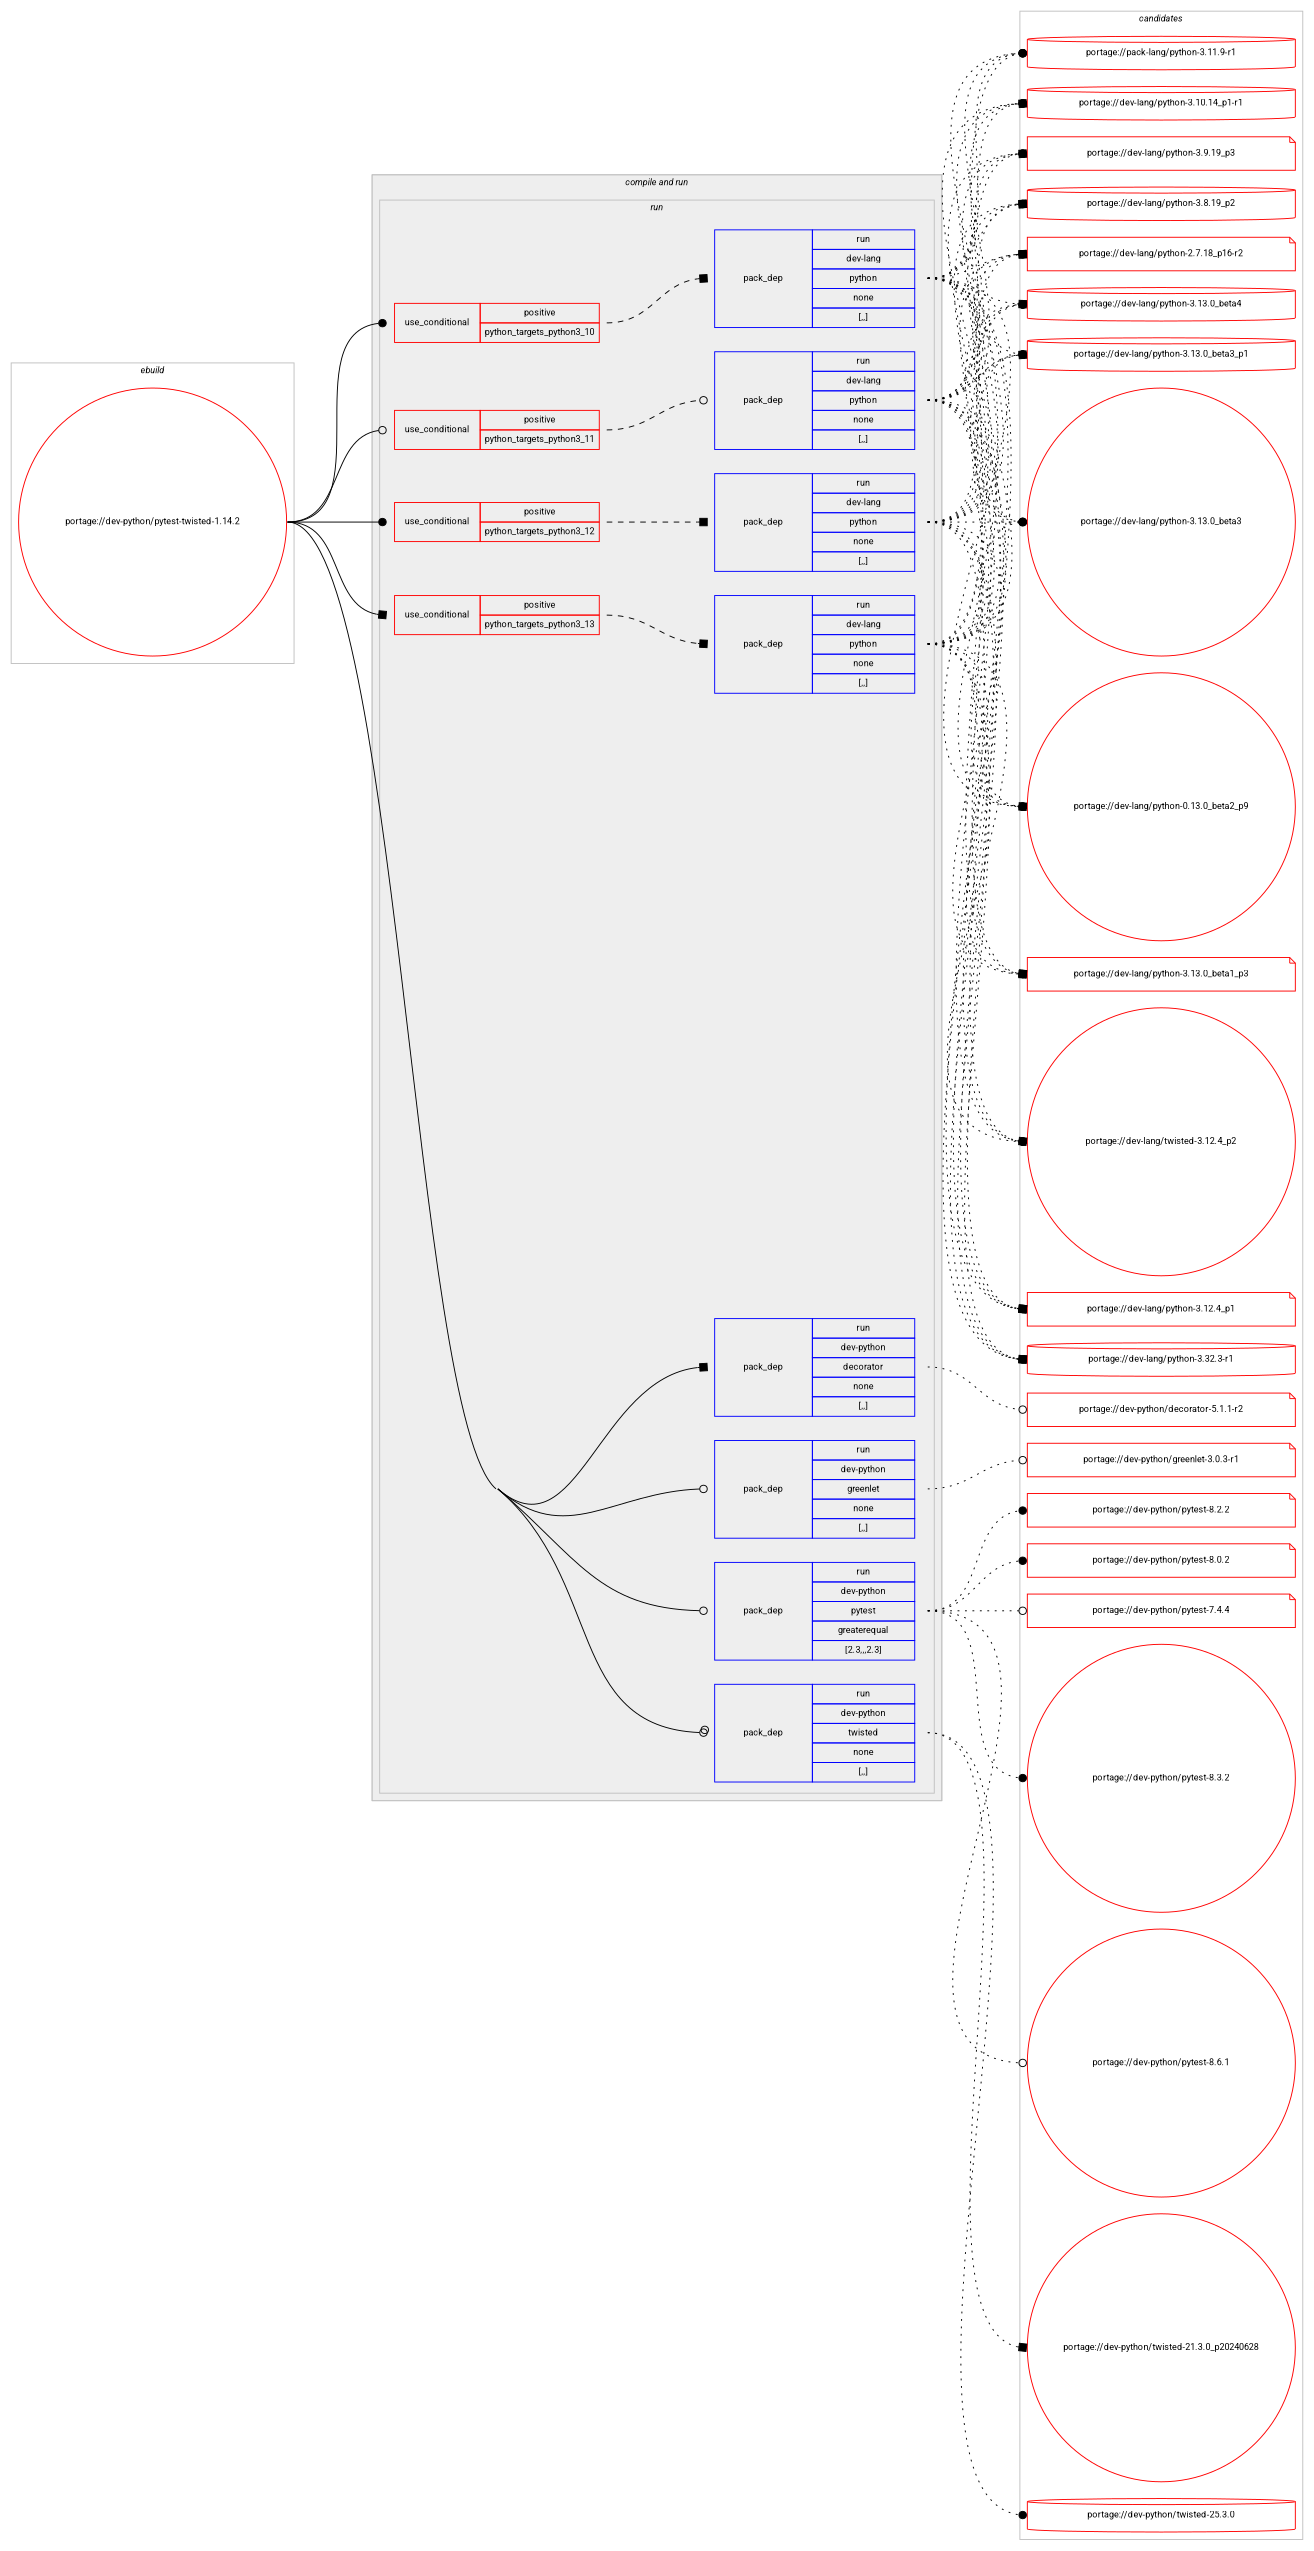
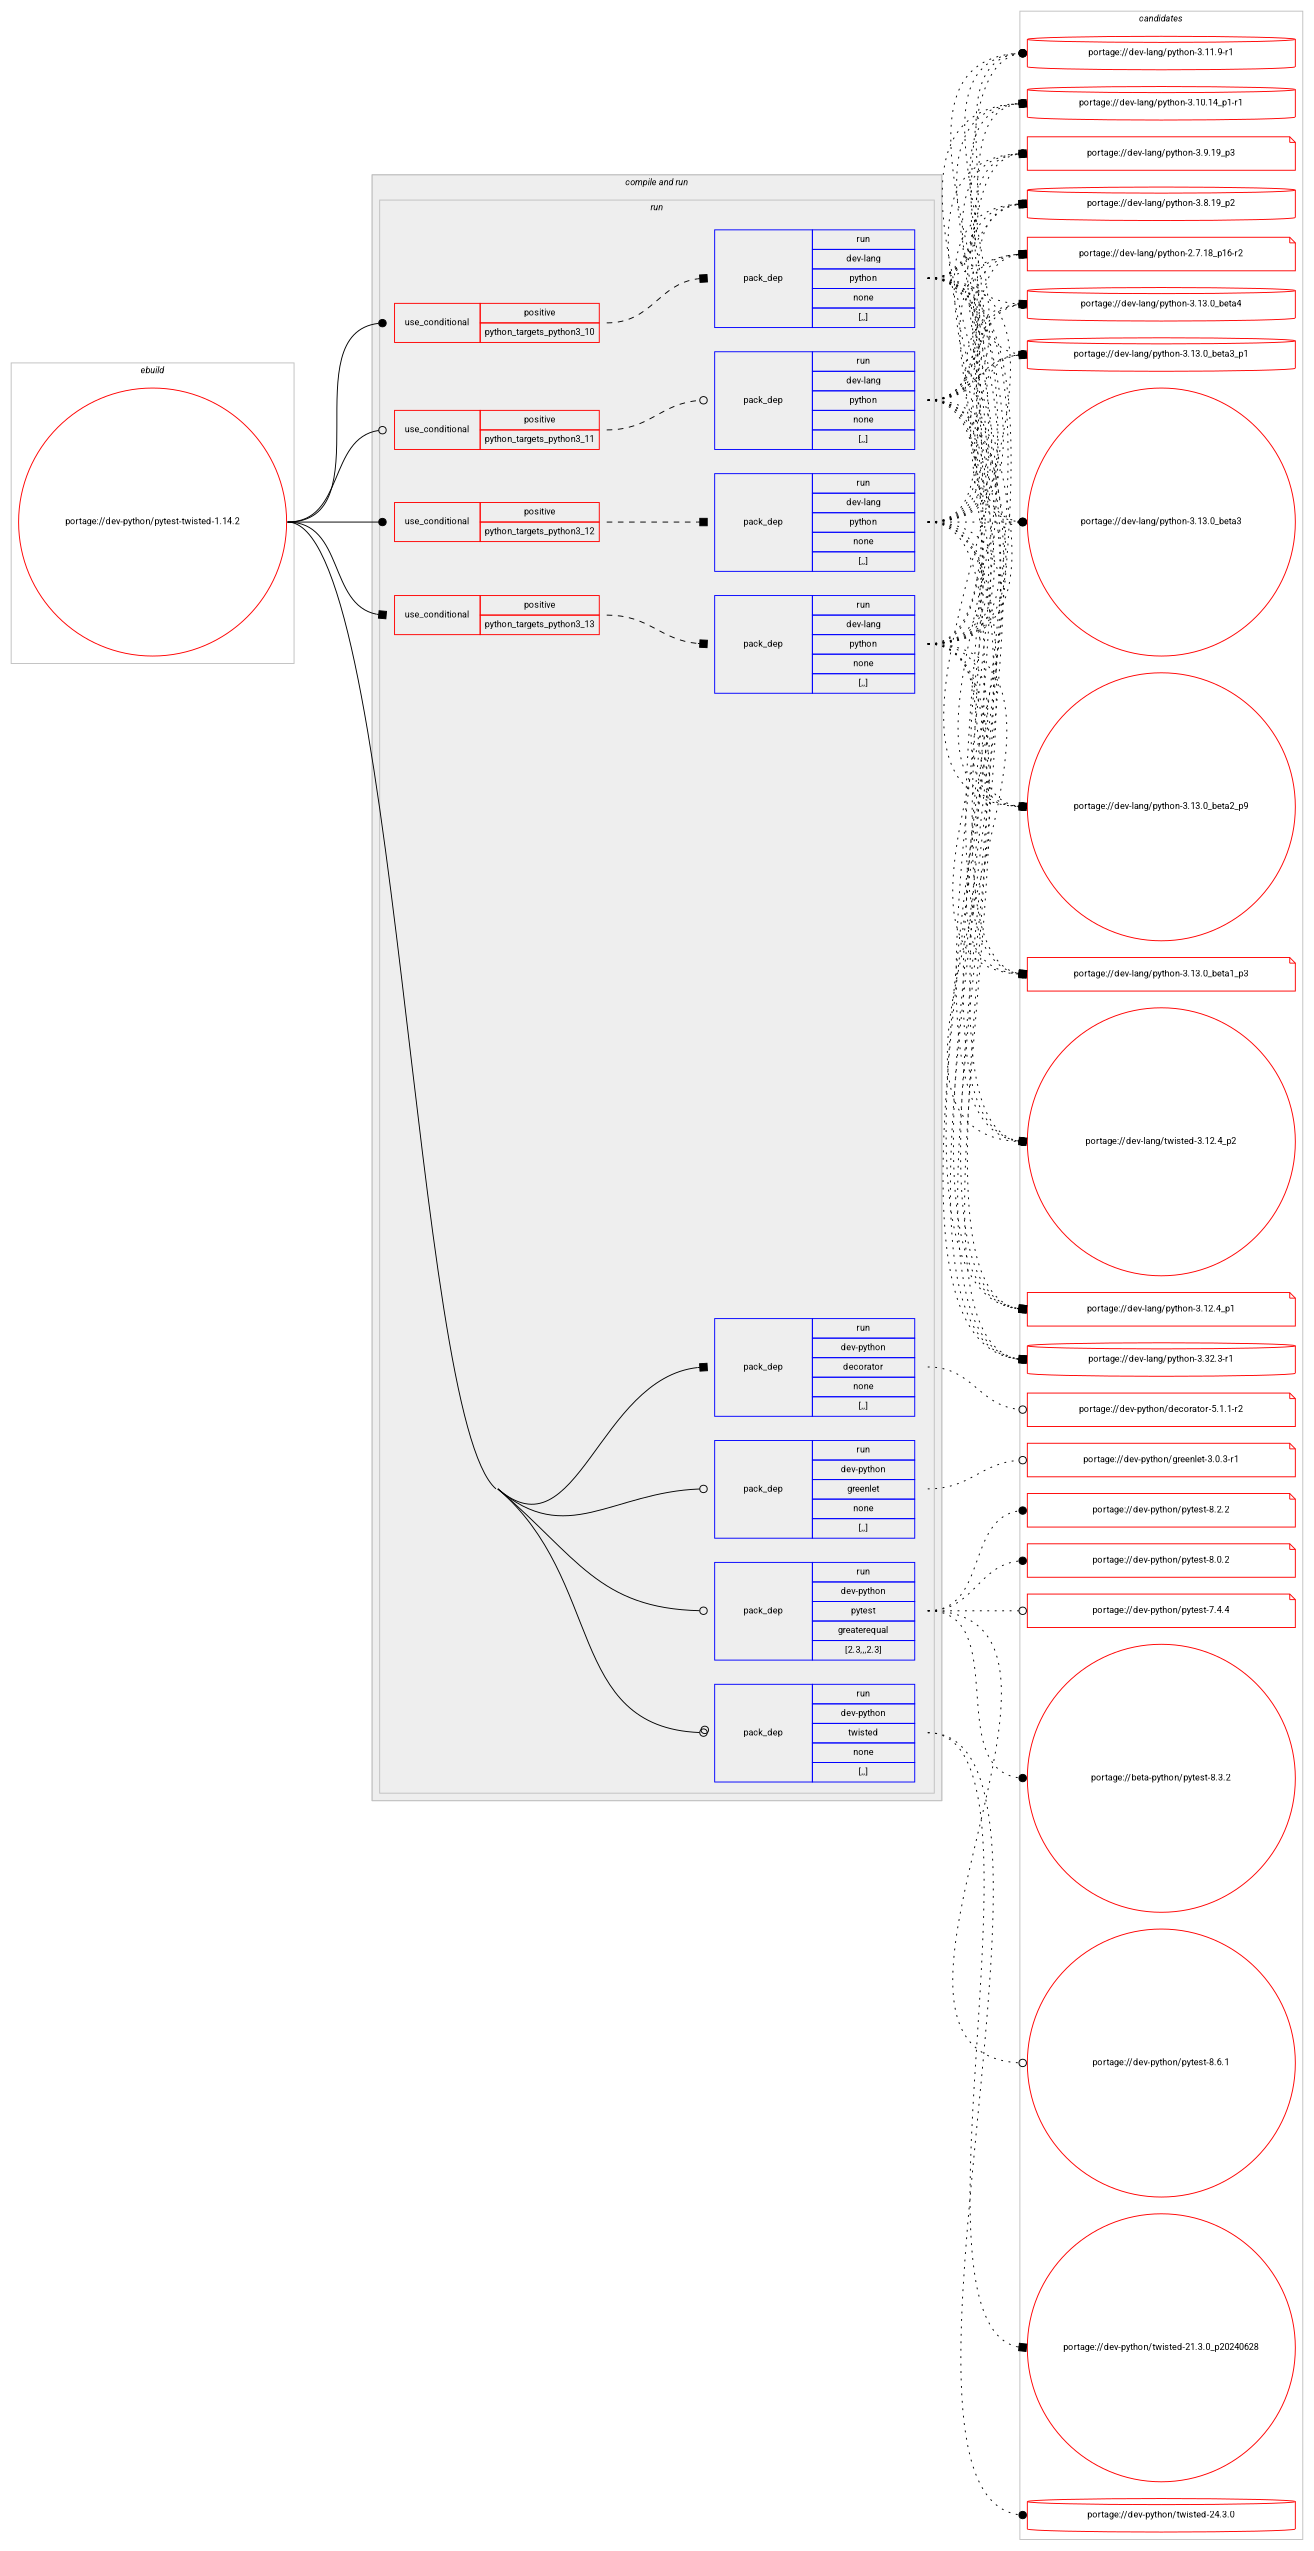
  digraph {
    compound=true
    concentrate=true
    fontname=Roboto
    fontsize=10
    newrank=true
    rankdir=LR
    ranksep=1.5
    node [color=red fontname=Roboto fontsize=10 shape=none]
    edge [arrowhead=odot fontname=Roboto headport=w style=dotted tailport=e weight=100]
    n1 [label="portage://dev-python/pytest-twisted-1.14.2" shape=circle width=4]
    n2 [color=blue label=<<TABLE BORDER="0" CELLBORDER="1" CELLSPACING="0" CELLPADDING="4" WIDTH="220"><TR><TD ROWSPAN="6" CELLPADDING="30">pack_dep</TD></TR><TR><TD WIDTH="110">run</TD></TR><TR><TD>dev-lang</TD></TR><TR><TD>python</TD></TR><TR><TD>none</TD></TR><TR><TD>[,,]</TD></TR></TABLE>>]
    n3 [label=<<TABLE BORDER="0" CELLBORDER="1" CELLSPACING="0" CELLPADDING="4"><TR><TD ROWSPAN="3" CELLPADDING="10">use_conditional</TD></TR><TR><TD>positive</TD></TR><TR><TD>python_targets_python3_10</TD></TR></TABLE>>]
    n4 [color=blue label=<<TABLE BORDER="0" CELLBORDER="1" CELLSPACING="0" CELLPADDING="4" WIDTH="220"><TR><TD ROWSPAN="6" CELLPADDING="30">pack_dep</TD></TR><TR><TD WIDTH="110">run</TD></TR><TR><TD>dev-lang</TD></TR><TR><TD>python</TD></TR><TR><TD>none</TD></TR><TR><TD>[,,]</TD></TR></TABLE>>]
    n5 [label=<<TABLE BORDER="0" CELLBORDER="1" CELLSPACING="0" CELLPADDING="4"><TR><TD ROWSPAN="3" CELLPADDING="10">use_conditional</TD></TR><TR><TD>positive</TD></TR><TR><TD>python_targets_python3_11</TD></TR></TABLE>>]
    n6 [color=blue label=<<TABLE BORDER="0" CELLBORDER="1" CELLSPACING="0" CELLPADDING="4" WIDTH="220"><TR><TD ROWSPAN="6" CELLPADDING="30">pack_dep</TD></TR><TR><TD WIDTH="110">run</TD></TR><TR><TD>dev-lang</TD></TR><TR><TD>python</TD></TR><TR><TD>none</TD></TR><TR><TD>[,,]</TD></TR></TABLE>>]
    n7 [label=<<TABLE BORDER="0" CELLBORDER="1" CELLSPACING="0" CELLPADDING="4"><TR><TD ROWSPAN="3" CELLPADDING="10">use_conditional</TD></TR><TR><TD>positive</TD></TR><TR><TD>python_targets_python3_12</TD></TR></TABLE>>]
    n8 [color=blue label=<<TABLE BORDER="0" CELLBORDER="1" CELLSPACING="0" CELLPADDING="4" WIDTH="220"><TR><TD ROWSPAN="6" CELLPADDING="30">pack_dep</TD></TR><TR><TD WIDTH="110">run</TD></TR><TR><TD>dev-lang</TD></TR><TR><TD>python</TD></TR><TR><TD>none</TD></TR><TR><TD>[,,]</TD></TR></TABLE>>]
    n9 [label=<<TABLE BORDER="0" CELLBORDER="1" CELLSPACING="0" CELLPADDING="4"><TR><TD ROWSPAN="3" CELLPADDING="10">use_conditional</TD></TR><TR><TD>positive</TD></TR><TR><TD>python_targets_python3_13</TD></TR></TABLE>>]
    n10 [color=blue label=<<TABLE BORDER="0" CELLBORDER="1" CELLSPACING="0" CELLPADDING="4" WIDTH="220"><TR><TD ROWSPAN="6" CELLPADDING="30">pack_dep</TD></TR><TR><TD WIDTH="110">run</TD></TR><TR><TD>dev-python</TD></TR><TR><TD>decorator</TD></TR><TR><TD>none</TD></TR><TR><TD>[,,]</TD></TR></TABLE>>]
    n11 [color=blue label=<<TABLE BORDER="0" CELLBORDER="1" CELLSPACING="0" CELLPADDING="4" WIDTH="220"><TR><TD ROWSPAN="6" CELLPADDING="30">pack_dep</TD></TR><TR><TD WIDTH="110">run</TD></TR><TR><TD>dev-python</TD></TR><TR><TD>greenlet</TD></TR><TR><TD>none</TD></TR><TR><TD>[,,]</TD></TR></TABLE>>]
    n12 [color=blue label=<<TABLE BORDER="0" CELLBORDER="1" CELLSPACING="0" CELLPADDING="4" WIDTH="220"><TR><TD ROWSPAN="6" CELLPADDING="30">pack_dep</TD></TR><TR><TD WIDTH="110">run</TD></TR><TR><TD>dev-python</TD></TR><TR><TD>pytest</TD></TR><TR><TD>greaterequal</TD></TR><TR><TD>[2.3,,,2.3]</TD></TR></TABLE>>]
    n13 [color=blue label=<<TABLE BORDER="0" CELLBORDER="1" CELLSPACING="0" CELLPADDING="4" WIDTH="220"><TR><TD ROWSPAN="6" CELLPADDING="30">pack_dep</TD></TR><TR><TD WIDTH="110">run</TD></TR><TR><TD>dev-python</TD></TR><TR><TD>twisted</TD></TR><TR><TD>none</TD></TR><TR><TD>[,,]</TD></TR></TABLE>>]
    n14 [label="portage://dev-lang/python-3.13.0_beta4" shape=cylinder width=4]
    n15 [label="portage://dev-lang/python-3.13.0_beta3_p1" shape=cylinder width=4]
    n16 [label="portage://dev-lang/python-3.13.0_beta3" shape=circle width=4]
-   n17 [label="portage://dev-lang/python-0.13.0_beta2_p9" shape=circle width=4]
+   n17 [label="portage://dev-lang/python-3.13.0_beta2_p9" shape=circle width=4]
    n18 [label="portage://dev-lang/python-3.13.0_beta1_p3" shape=note width=4]
    n19 [label="portage://dev-lang/twisted-3.12.4_p2" shape=circle width=4]
    n20 [label="portage://dev-lang/python-3.12.4_p1" shape=note width=4]
    n21 [label="portage://dev-lang/python-3.32.3-r1" shape=cylinder width=4]
-   n22 [label="portage://pack-lang/python-3.11.9-r1" shape=cylinder width=4]
+   n22 [label="portage://dev-lang/python-3.11.9-r1" shape=cylinder width=4]
    n23 [label="portage://dev-lang/python-3.10.14_p1-r1" shape=cylinder width=4]
    n24 [label="portage://dev-lang/python-3.9.19_p3" shape=note width=4]
    n25 [label="portage://dev-lang/python-3.8.19_p2" shape=cylinder width=4]
    n26 [label="portage://dev-lang/python-2.7.18_p16-r2" shape=note width=4]
    n27 [label="portage://dev-python/decorator-5.1.1-r2" shape=note width=4]
    n28 [label="portage://dev-python/greenlet-3.0.3-r1" shape=note width=4]
-   n29 [label="portage://dev-python/pytest-8.3.2" shape=circle width=4]
+   n29 [label="portage://beta-python/pytest-8.3.2" shape=circle width=4]
    n30 [label="portage://dev-python/pytest-8.6.1" shape=circle width=4]
    n31 [label="portage://dev-python/pytest-8.2.2" shape=note width=4]
    n32 [label="portage://dev-python/pytest-8.0.2" shape=note width=4]
    n33 [label="portage://dev-python/pytest-7.4.4" shape=note width=4]
    n34 [label="portage://dev-python/twisted-21.3.0_p20240628" shape=circle width=4]
-   n35 [label="portage://dev-python/twisted-25.3.0" shape=cylinder width=4]
+   n35 [label="portage://dev-python/twisted-24.3.0" shape=cylinder width=4]
    subgraph cluster_1 {
      color=gray
      label=<<i>ebuild</i>>
      n1
    }
    subgraph cluster_2 {
      color=gray
      label=<<i>dependencies</i>>
      subgraph cluster_3 {
        color=gray
        fillcolor="#eeeeee"
        label=<<i>compile</i>>
        style=filled
      }
      subgraph cluster_4 {
        color=gray
        fillcolor="#eeeeee"
        label=<<i>compile and run</i>>
        style=filled
      }
      subgraph cluster_5 {
        color=gray
        fillcolor="#eeeeee"
        label=<<i>run</i>>
        style=filled
        subgraph sub_6 {
          color=gray
          fillcolor="#eeeeee"
          label=<<i>run</i>>
          style=filled
          n3
          subgraph sub_7 {
            color=gray
            fillcolor="#eeeeee"
            label=<<i>run</i>>
            style=filled
            n2
          }
        }
        subgraph sub_8 {
          color=gray
          fillcolor="#eeeeee"
          label=<<i>run</i>>
          style=filled
          n5
          subgraph sub_9 {
            color=gray
            fillcolor="#eeeeee"
            label=<<i>run</i>>
            style=filled
            n4
          }
        }
        subgraph sub_10 {
          color=gray
          fillcolor="#eeeeee"
          label=<<i>run</i>>
          style=filled
          n7
          subgraph sub_11 {
            color=gray
            fillcolor="#eeeeee"
            label=<<i>run</i>>
            style=filled
            n6
          }
        }
        subgraph sub_12 {
          color=gray
          fillcolor="#eeeeee"
          label=<<i>run</i>>
          style=filled
          n9
          subgraph sub_13 {
            color=gray
            fillcolor="#eeeeee"
            label=<<i>run</i>>
            style=filled
            n8
          }
        }
        subgraph sub_14 {
          color=gray
          fillcolor="#eeeeee"
          label=<<i>run</i>>
          style=filled
          n10
        }
        subgraph sub_15 {
          color=gray
          fillcolor="#eeeeee"
          label=<<i>run</i>>
          style=filled
          n11
        }
        subgraph sub_16 {
          color=gray
          fillcolor="#eeeeee"
          label=<<i>run</i>>
          style=filled
          n12
        }
        subgraph sub_17 {
          color=gray
          fillcolor="#eeeeee"
          label=<<i>run</i>>
          style=filled
          n13
        }
      }
    }
    subgraph cluster_18 {
      color=gray
      label=<<i>candidates</i>>
      rank=same
      subgraph sub_19 {
        color=black
        label=<<i>candidates</i>>
        nodesep=1
        rank=same
        n14
        n15
        n16
        n17
        n18
        n19
        n20
        n21
        n22
        n23
        n24
        n25
        n26
      }
      subgraph sub_20 {
        color=black
        label=<<i>candidates</i>>
        nodesep=1
        rank=same
        n14
        n15
        n16
        n17
        n18
        n19
        n20
        n21
        n22
        n23
        n24
        n25
        n26
      }
      subgraph sub_21 {
        color=black
        label=<<i>candidates</i>>
        nodesep=1
        rank=same
        n14
        n15
        n16
        n17
        n18
        n19
        n20
        n21
        n22
        n23
        n24
        n25
        n26
      }
      subgraph sub_22 {
        color=black
        label=<<i>candidates</i>>
        nodesep=1
        rank=same
        n14
        n15
        n16
        n17
        n18
        n19
        n20
        n21
        n22
        n23
        n24
        n25
        n26
      }
      subgraph sub_23 {
        color=black
        label=<<i>candidates</i>>
        nodesep=1
        rank=same
        n27
      }
      subgraph sub_24 {
        color=black
        label=<<i>candidates</i>>
        nodesep=1
        rank=same
        n28
      }
      subgraph sub_25 {
        color=black
        label=<<i>candidates</i>>
        nodesep=1
        rank=same
        n29
        n30
        n31
        n32
        n33
      }
      subgraph sub_26 {
        color=black
        label=<<i>candidates</i>>
        nodesep=1
        rank=same
        n34
        n35
      }
    }
    n1 -> n3 [arrowhead=dot style=solid weight=20]
    n1 -> n5 [style=solid weight=20]
    n1 -> n7 [arrowhead=dot style=solid weight=20]
    n1 -> n9 [arrowhead=box style=solid weight=20]
    n1 -> n10 [arrowhead=box style=solid weight=20]
    n1 -> n11 [style=solid weight=20]
    n1 -> n12 [style=solid weight=20]
    n1 -> n13 [style=solid weight=20]
    n2 -> n14 [arrowhead=box]
    n2 -> n15 [arrowhead=dot]
    n2 -> n16
    n2 -> n17 [arrowhead=dot]
    n2 -> n18
    n2 -> n19 [arrowhead=dot]
    n2 -> n20 [arrowhead=box]
    n2 -> n21 [arrowhead=box]
    n2 -> n22 [arrowhead=dot]
    n2 -> n23 [arrowhead=box]
    n2 -> n24
    n2 -> n25 [arrowhead=dot]
    n2 -> n26
    n3 -> n2 [arrowhead=box style=dashed weight=20]
    n4 -> n14
    n4 -> n15 [arrowhead=box]
    n4 -> n16 [arrowhead=dot]
    n4 -> n17
    n4 -> n18 [arrowhead=box]
    n4 -> n19 [arrowhead=dot]
    n4 -> n20 [arrowhead=dot]
    n4 -> n21 [arrowhead=box]
    n4 -> n22
    n4 -> n23
    n4 -> n24 [arrowhead=box]
    n4 -> n25 [arrowhead=box]
    n4 -> n26
    n5 -> n4 [style=dashed weight=20]
    n6 -> n14 [arrowhead=dot]
    n6 -> n15 [arrowhead=dot]
    n6 -> n16 [arrowhead=dot]
    n6 -> n17 [arrowhead=box]
    n6 -> n18 [arrowhead=box]
    n6 -> n19 [arrowhead=box]
    n6 -> n20 [arrowhead=box]
    n6 -> n21
    n6 -> n22 [arrowhead=dot]
    n6 -> n23
    n6 -> n24
    n6 -> n25 [arrowhead=box]
    n6 -> n26 [arrowhead=box]
    n7 -> n6 [arrowhead=box style=dashed weight=20]
    n8 -> n14
    n8 -> n15 [arrowhead=dot]
    n8 -> n16 [arrowhead=dot]
    n8 -> n17 [arrowhead=dot]
    n8 -> n18 [arrowhead=dot]
    n8 -> n19
    n8 -> n20 [arrowhead=box]
    n8 -> n21
    n8 -> n22
    n8 -> n23
    n8 -> n24
    n8 -> n25
    n8 -> n26 [arrowhead=box]
    n9 -> n8 [arrowhead=box style=dashed weight=20]
    n10 -> n27
    n11 -> n28
    n12 -> n29 [arrowhead=dot]
    n12 -> n30
    n12 -> n31 [arrowhead=dot]
    n12 -> n32 [arrowhead=dot]
    n12 -> n33
    n13 -> n34 [arrowhead=box]
    n13 -> n35 [arrowhead=dot]
  }
